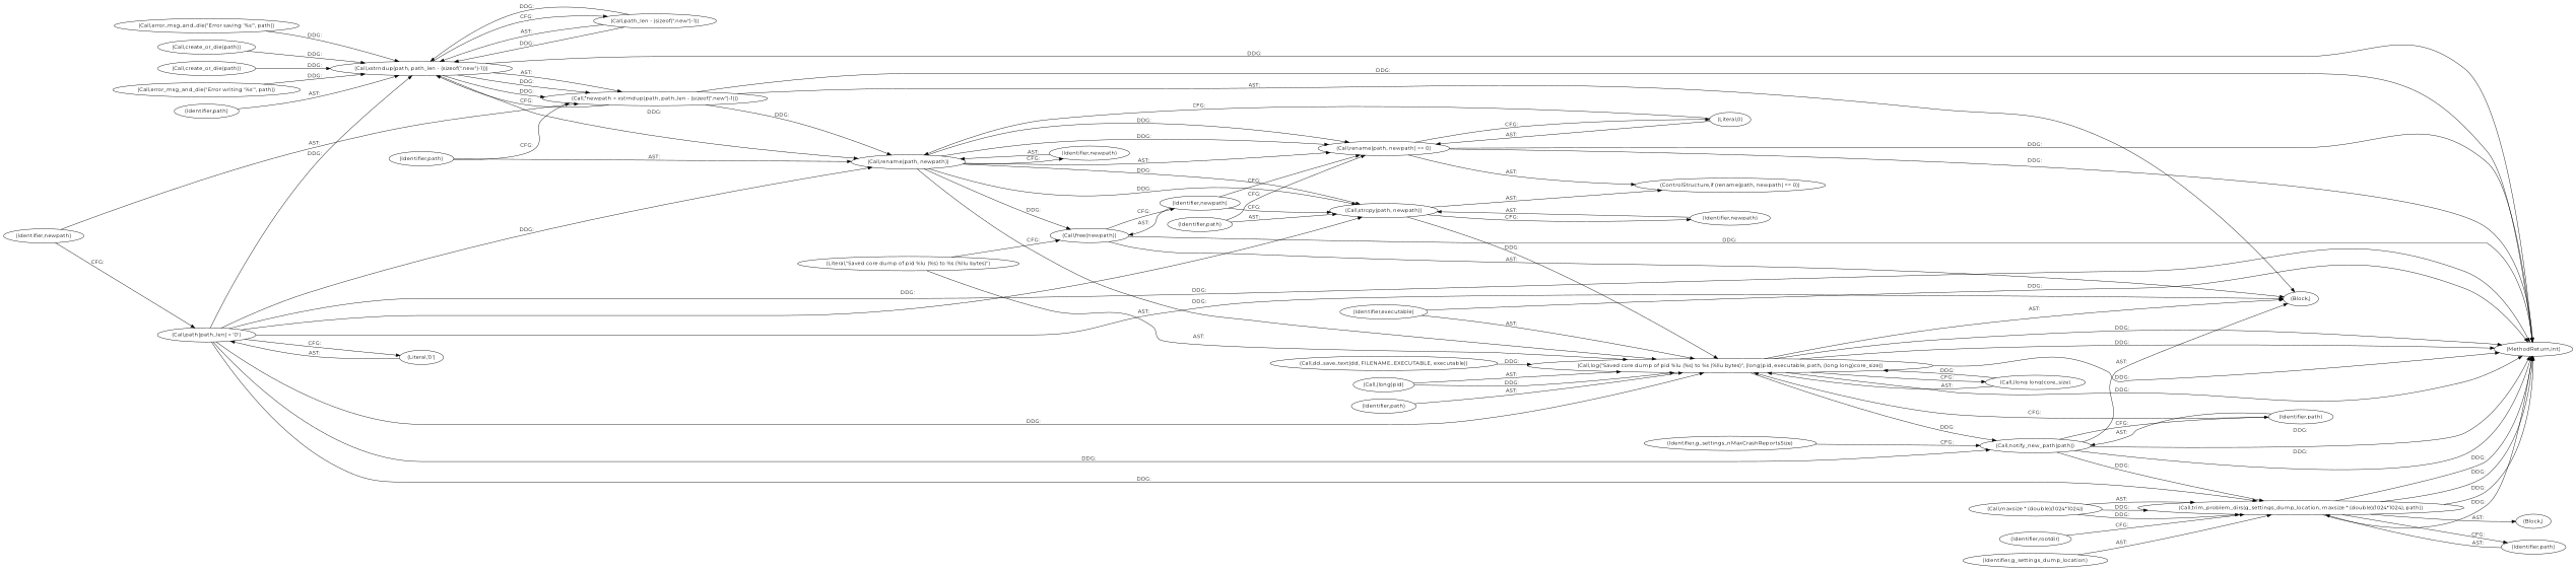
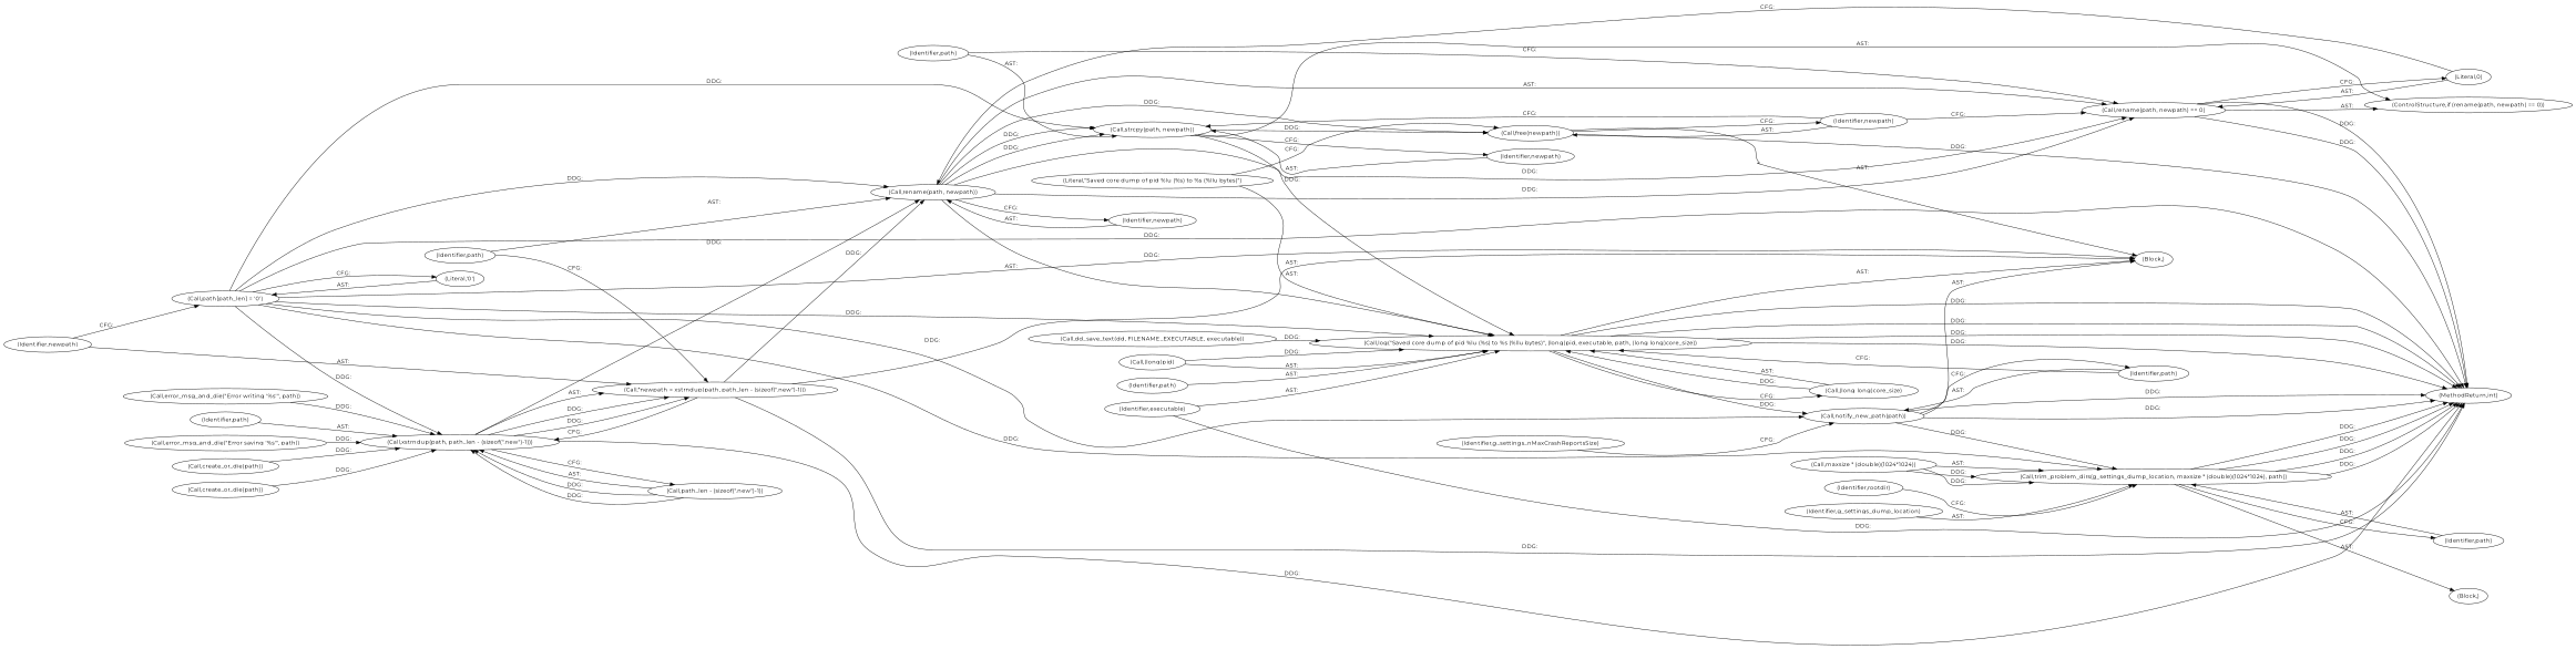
  digraph {
    fontname=Montserrat
    rankdir=LR
    node [fontname=Montserrat]
    edge [fontname=Montserrat]
    n1 [label="(Call,path[path_len] = '\0')"]
    n2 [label="(Call,xstrndup(path, path_len - (sizeof(\".new\")-1)))"]
    n3 [label="(Call,rename(path, newpath))"]
    n4 [label="(Call,strcpy(path, newpath))"]
    n5 [label="(Call,log(\"Saved core dump of pid %lu (%s) to %s (%llu bytes)\", (long)pid, executable, path, (long long)core_size))"]
    n6 [label="(Call,notify_new_path(path))"]
    n7 [label="(Call,trim_problem_dirs(g_settings_dump_location, maxsize * (double)(1024*1024), path))"]
    n8 [label="(Block,)"]
    n9 [label="(Literal,'\0')"]
    n10 [label="(MethodReturn,int)"]
    n11 [label="(Call,*newpath = xstrndup(path, path_len - (sizeof(\".new\")-1)))"]
    n12 [label="(Call,path_len - (sizeof(\".new\")-1))"]
    n13 [label="(Call,rename(path, newpath) == 0)"]
    n14 [label="(Call,free(newpath))"]
    n15 [label="(Identifier,newpath)"]
    n16 [label="(ControlStructure,if (rename(path, newpath) == 0))"]
    n17 [label="(Identifier,newpath)"]
    n18 [label="(Call,(long long)core_size)"]
    n19 [label="(Identifier,path)"]
    n20 [label="(Identifier,path)"]
    n21 [label="(Block,)"]
    n22 [label="(Literal,0)"]
    n23 [label="(Identifier,newpath)"]
    n24 [label="(Call,create_or_die(path))"]
    n25 [label="(Call,dd_save_text(dd, FILENAME_EXECUTABLE, executable))"]
    n26 [label="(Call,(long)pid)"]
    n27 [label="(Identifier,g_settings_nMaxCrashReportsSize)"]
    n28 [label="(Identifier,newpath)"]
    n29 [label="(Literal,\"Saved core dump of pid %lu (%s) to %s (%llu bytes)\")"]
    n30 [label="(Identifier,path)"]
    n31 [label="(Call,error_msg_and_die(\"Error writing '%s'\", path))"]
    n32 [label="(Identifier,rootdir)"]
    n33 [label="(Identifier,path)"]
    n34 [label="(Call,error_msg_and_die(\"Error saving '%s'\", path))"]
    n35 [label="(Identifier,path)"]
    n36 [label="(Identifier,path)"]
    n37 [label="(Identifier,executable)"]
    n38 [label="(Identifier,g_settings_dump_location)"]
    n39 [label="(Call,maxsize * (double)(1024*1024))"]
    n40 [label="(Call,create_or_die(path))"]
    n1 -> n2 [label="DDG: "]
    n1 -> n3 [label="DDG: "]
    n1 -> n4 [label="DDG: "]
    n1 -> n5 [label="DDG: "]
    n1 -> n6 [label="DDG: "]
    n1 -> n7 [label="DDG: "]
    n1 -> n8 [label="AST: "]
    n1 -> n9 [label="CFG: "]
    n1 -> n10 [label="DDG: "]
    n2 -> n3 [label="DDG: "]
    n2 -> n10 [label="DDG: "]
    n2 -> n11 [label="AST: "]
    n2 -> n11 [label="DDG: "]
    n2 -> n11 [label="DDG: "]
    n2 -> n12 [label="CFG: "]
    n3 -> n4 [label="DDG: "]
    n3 -> n4 [label="DDG: "]
    n3 -> n5 [label="DDG: "]
    n3 -> n13 [label="AST: "]
    n3 -> n13 [label="DDG: "]
    n3 -> n13 [label="DDG: "]
    n3 -> n14 [label="DDG: "]
    n3 -> n15 [label="CFG: "]
    n4 -> n5 [label="DDG: "]
+   n4 -> n14 [label="DDG: "]
    n4 -> n16 [label="AST: "]
    n4 -> n17 [label="CFG: "]
    n5 -> n6 [label="DDG: "]
    n5 -> n8 [label="AST: "]
    n5 -> n10 [label="DDG: "]
    n5 -> n10 [label="DDG: "]
    n5 -> n10 [label="DDG: "]
    n5 -> n10 [label="DDG: "]
    n5 -> n18 [label="CFG: "]
    n6 -> n7 [label="DDG: "]
    n6 -> n8 [label="AST: "]
    n6 -> n10 [label="DDG: "]
    n6 -> n10 [label="DDG: "]
    n6 -> n19 [label="CFG: "]
    n7 -> n10 [label="DDG: "]
    n7 -> n10 [label="DDG: "]
    n7 -> n10 [label="DDG: "]
    n7 -> n10 [label="DDG: "]
    n7 -> n20 [label="CFG: "]
    n7 -> n21 [label="AST: "]
    n9 -> n1 [label="AST: "]
    n11 -> n2 [label="CFG: "]
    n11 -> n3 [label="DDG: "]
    n11 -> n8 [label="AST: "]
    n11 -> n10 [label="DDG: "]
    n12 -> n2 [label="AST: "]
    n12 -> n2 [label="DDG: "]
    n12 -> n2 [label="DDG: "]
    n13 -> n10 [label="DDG: "]
    n13 -> n10 [label="DDG: "]
    n13 -> n16 [label="AST: "]
    n13 -> n22 [label="CFG: "]
    n14 -> n8 [label="AST: "]
    n14 -> n10 [label="DDG: "]
    n14 -> n23 [label="CFG: "]
    n15 -> n3 [label="AST: "]
    n17 -> n4 [label="AST: "]
    n18 -> n5 [label="AST: "]
    n18 -> n5 [label="DDG: "]
    n19 -> n5 [label="CFG: "]
    n19 -> n6 [label="AST: "]
    n20 -> n7 [label="AST: "]
    n22 -> n3 [label="CFG: "]
    n22 -> n13 [label="AST: "]
    n23 -> n4 [label="CFG: "]
    n23 -> n13 [label="CFG: "]
    n23 -> n14 [label="AST: "]
    n24 -> n2 [label="DDG: "]
    n25 -> n5 [label="DDG: "]
    n26 -> n5 [label="AST: "]
    n26 -> n5 [label="DDG: "]
    n27 -> n6 [label="CFG: "]
    n28 -> n1 [label="CFG: "]
    n28 -> n11 [label="AST: "]
    n29 -> n5 [label="AST: "]
    n29 -> n14 [label="CFG: "]
    n30 -> n5 [label="AST: "]
    n31 -> n2 [label="DDG: "]
    n32 -> n7 [label="CFG: "]
    n33 -> n2 [label="AST: "]
    n34 -> n2 [label="DDG: "]
    n35 -> n4 [label="AST: "]
    n35 -> n13 [label="CFG: "]
    n36 -> n3 [label="AST: "]
    n36 -> n11 [label="CFG: "]
    n37 -> n5 [label="AST: "]
    n37 -> n10 [label="DDG: "]
    n38 -> n7 [label="AST: "]
    n39 -> n7 [label="AST: "]
    n39 -> n7 [label="DDG: "]
    n39 -> n7 [label="DDG: "]
    n40 -> n2 [label="DDG: "]
  }
